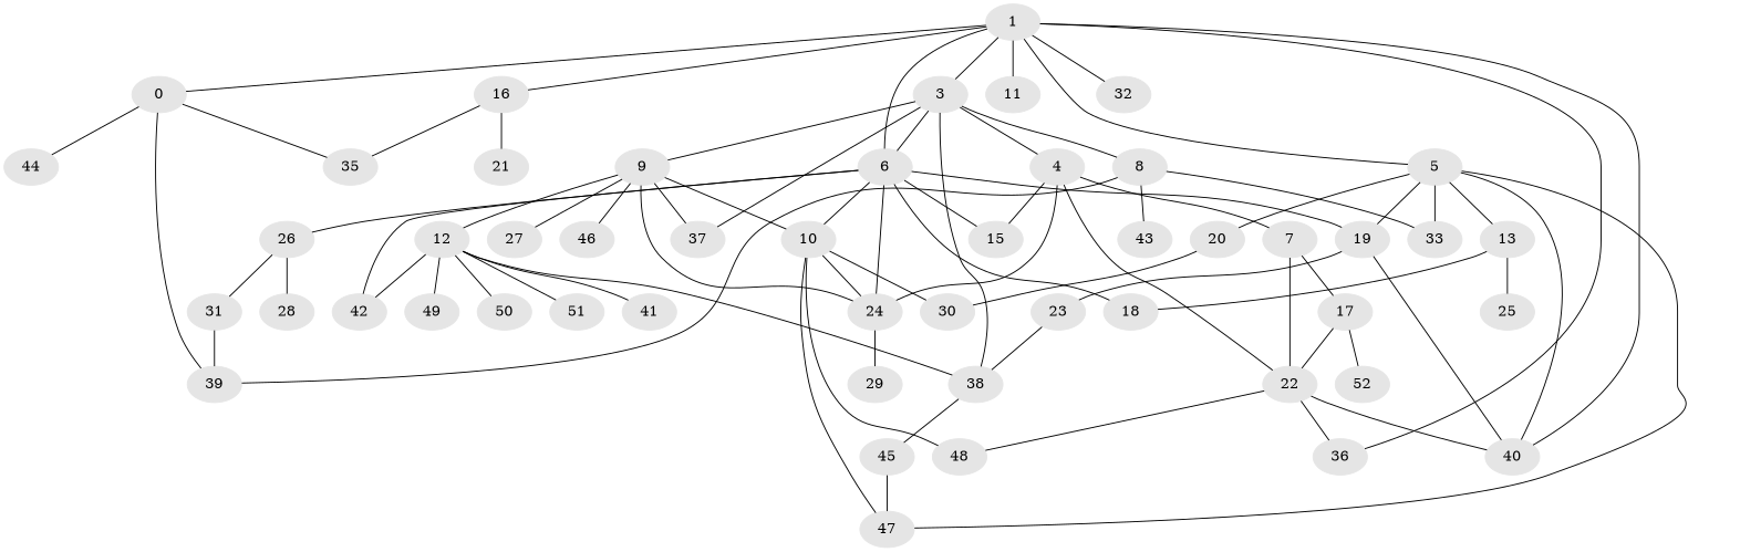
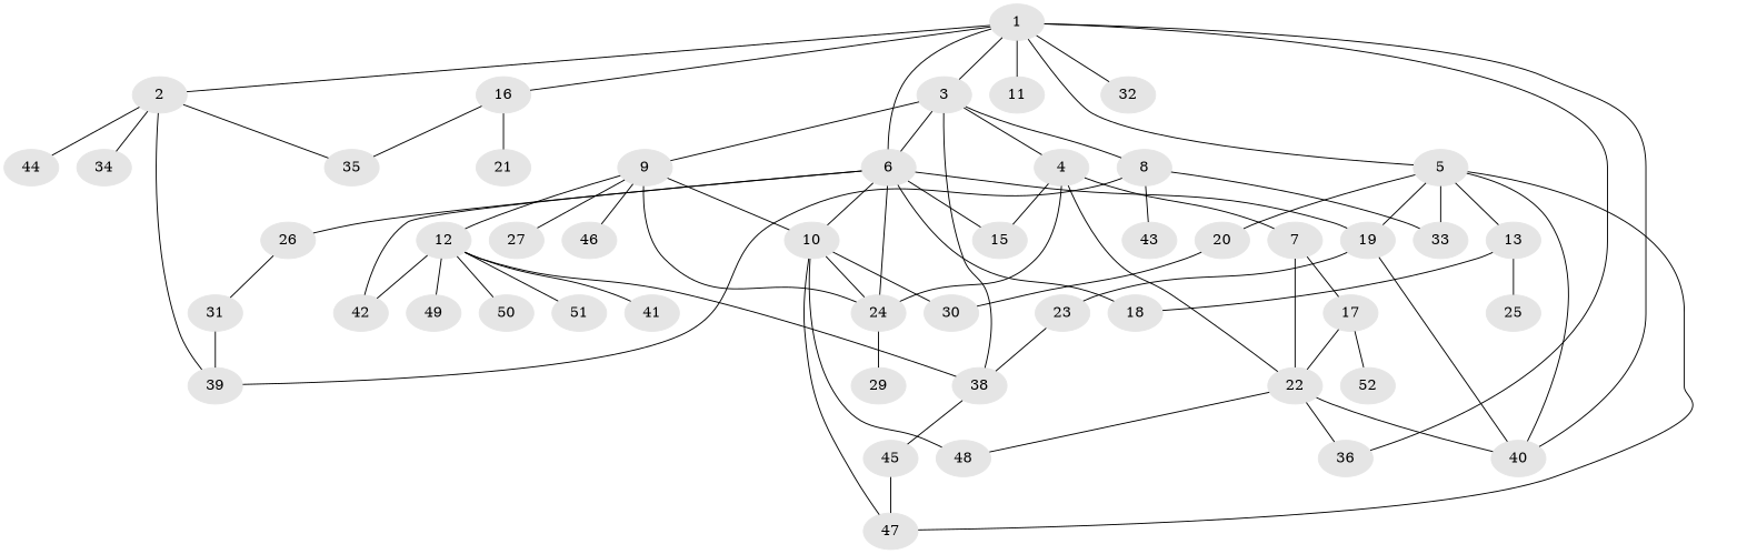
  graph {
    node [color=gray90 style=filled]
    edge [weight=1.0]
    1
-   2 [label=0]
+   2
    3
    5
    6
    11
    16
    32
    36
    40
+   34
    35
    39
    44
    4
    8
    9
-   37
    38
    13
    19
    20
    33
    47
    15
    24
    10
    18
    26
    42
    21
    7
    22
    43
    12
    27
    46
    45
    17
    48
    29
    25
    23
    30
-   28
    31
    52
    41
    49
    50
    51
    1 -- 2
    1 -- 3
    1 -- 5
    1 -- 6
    1 -- 11 [weight=3.0]
    1 -- 16
    1 -- 32
    1 -- 36
    1 -- 40
+   2 -- 34
    2 -- 35
    2 -- 39
    2 -- 44
    3 -- 6
    3 -- 4
    3 -- 8
    3 -- 9
-   3 -- 37
    3 -- 38
    5 -- 40
    5 -- 13
    5 -- 19
    5 -- 20
    5 -- 33 [weight=2.0]
    5 -- 47
    6 -- 19
    6 -- 15
    6 -- 24
    6 -- 10
    6 -- 18
    6 -- 26
    6 -- 42
    16 -- 35
    16 -- 21
    4 -- 15
    4 -- 24
    4 -- 7
    4 -- 22 [weight=2.0]
    8 -- 39
    8 -- 33
    8 -- 43
-   9 -- 37
    9 -- 24
    9 -- 10
    9 -- 12
    9 -- 27
    9 -- 46
    38 -- 45
    13 -- 18
    13 -- 25
    19 -- 40
    19 -- 23
    20 -- 30
    24 -- 29
    10 -- 47
    10 -- 24
    10 -- 48 [weight=2.0]
    10 -- 30
-   26 -- 28
    26 -- 31
    7 -- 22 [weight=8.0]
    7 -- 17
    22 -- 36
    22 -- 40
    22 -- 48
    12 -- 38
    12 -- 42
    12 -- 41
    12 -- 49
    12 -- 50
    12 -- 51
    45 -- 47
    17 -- 22 [weight=2.0]
    17 -- 52
    23 -- 38
    31 -- 39 [weight=2.0]
  }
